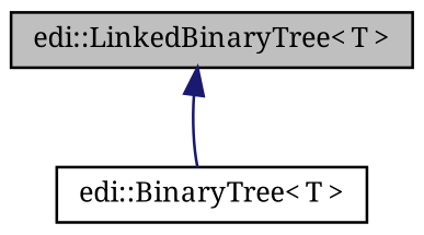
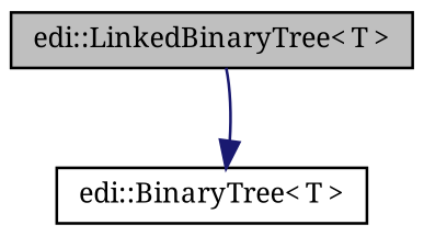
  digraph {
    fontname="Noto Serif"
    node [color=black fontname="Noto Serif" fontsize=10 shape=record style=filled]
    n1 [fillcolor=grey75 fontcolor=black height=0.2 label="edi::LinkedBinaryTree\< T \>" width=0.4]
    n2 [fillcolor=white height=0.2 label="edi::BinaryTree\< T \>" width=0.4]
-   n1 -> n2 [color=midnightblue dir=back fontname="Noto Serif" fontsize=10 labelfontname=Helvetica labelfontsize=10 style=solid]
+   n2 -> n1 [color=midnightblue dir=back fontname="Noto Serif" fontsize=10 labelfontname=Helvetica labelfontsize=10 style=solid]
  }
